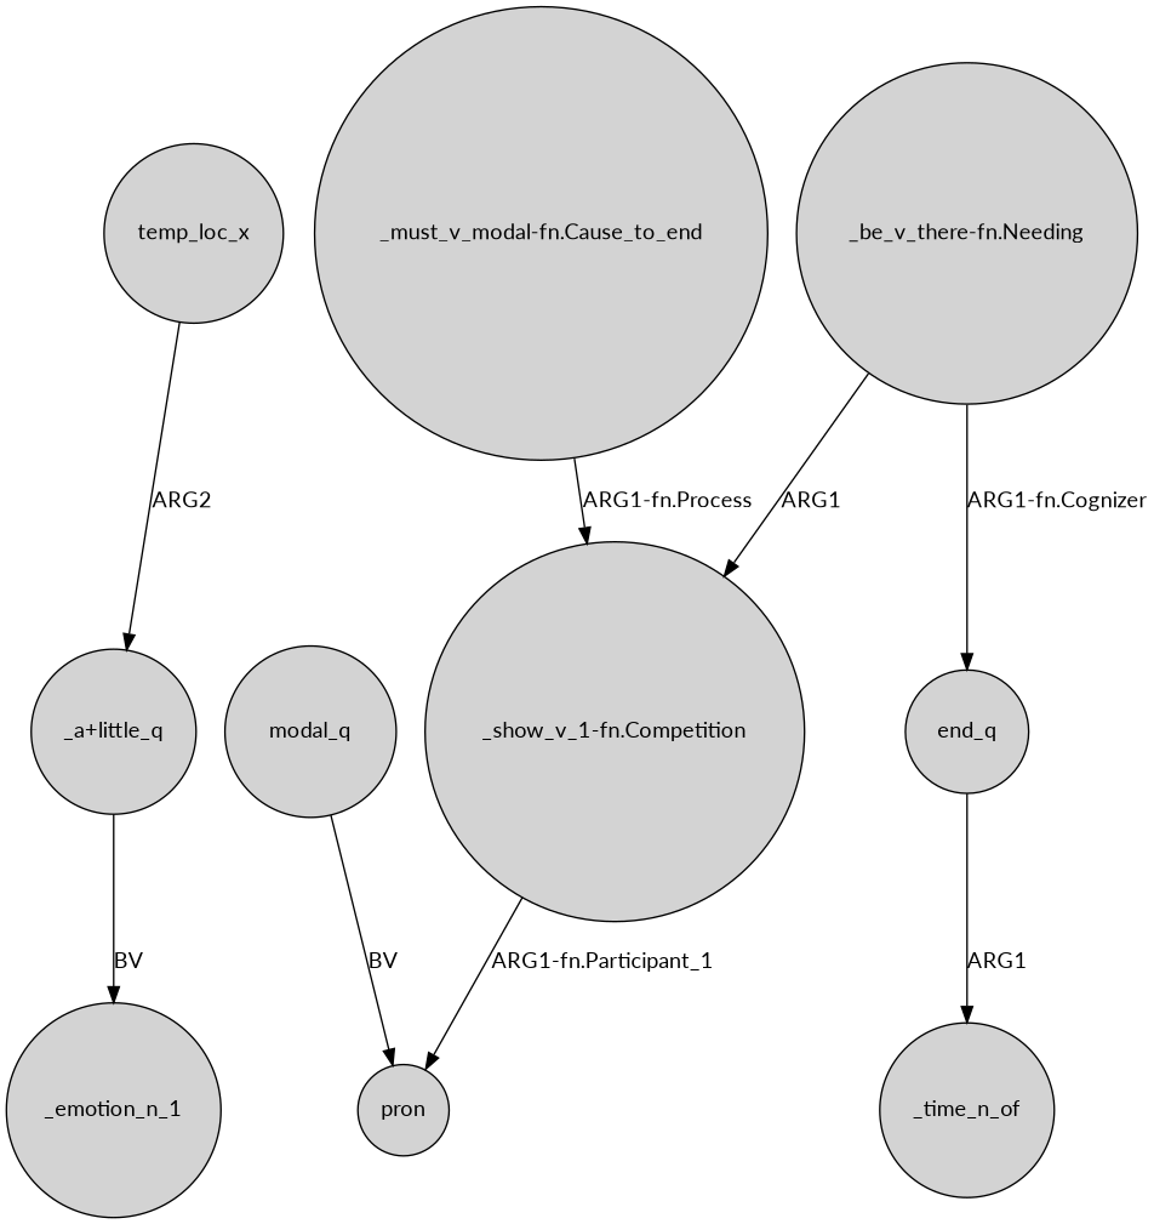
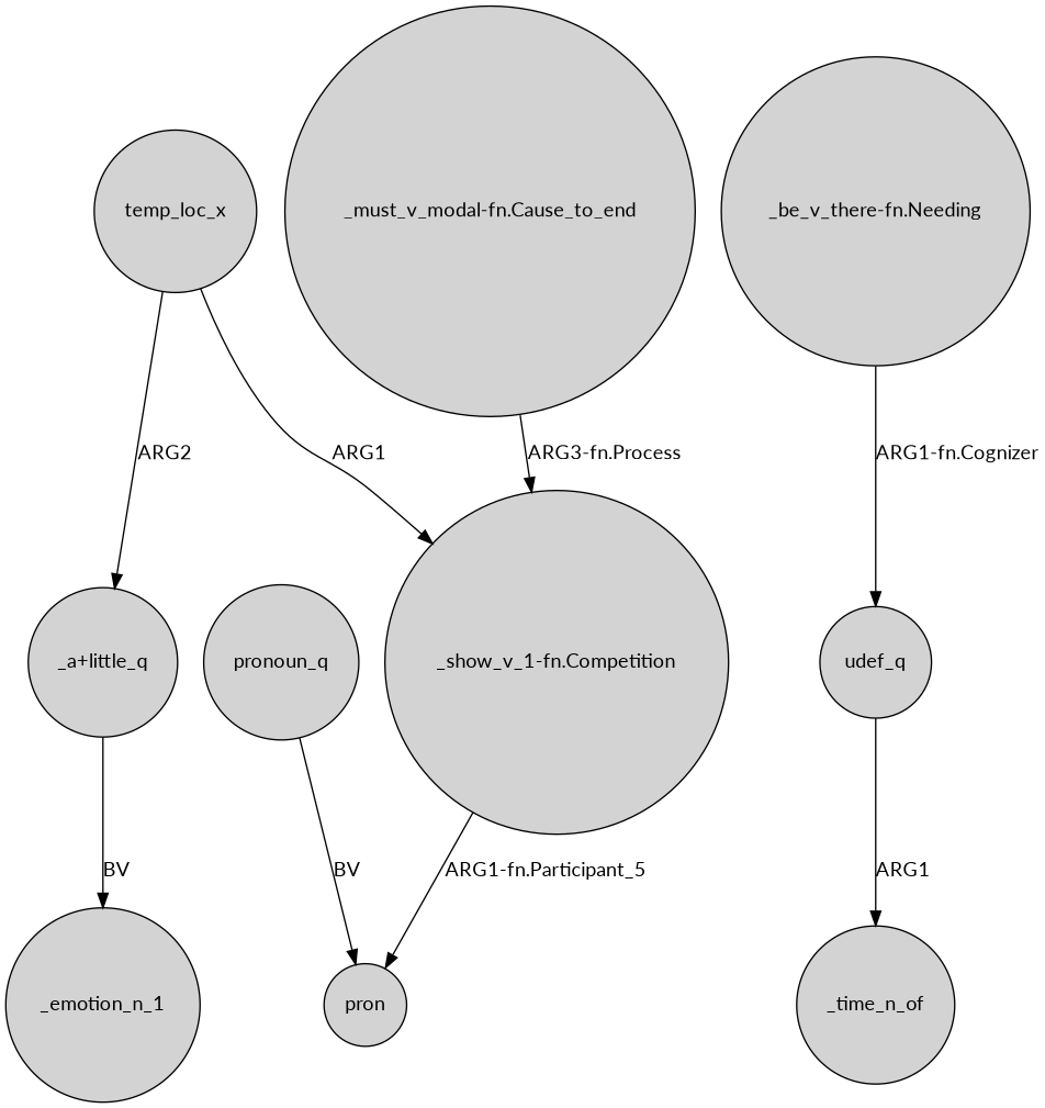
  digraph {
    fontname=Lato
    node [fontname=Lato shape=circle style=filled]
    edge [fontname=Lato]
    "_show_v_1-fn.Competition"
    pron
    "_must_v_modal-fn.Cause_to_end"
-   udef_q [label=end_q]
+   udef_q
    _time_n_of
    "_a+little_q"
    _emotion_n_1
    temp_loc_x
-   pronoun_q [label=modal_q]
+   pronoun_q
    "_be_v_there-fn.Needing"
-   "_show_v_1-fn.Competition" -> pron [label="ARG1-fn.Participant_1"]
-   "_must_v_modal-fn.Cause_to_end" -> "_show_v_1-fn.Competition" [label="ARG1-fn.Process"]
+   "_show_v_1-fn.Competition" -> pron [label="ARG1-fn.Participant_5"]
+   "_must_v_modal-fn.Cause_to_end" -> "_show_v_1-fn.Competition" [label="ARG3-fn.Process"]
    udef_q -> _time_n_of [label=ARG1]
    "_a+little_q" -> _emotion_n_1 [label=BV]
-   "_be_v_there-fn.Needing" -> "_show_v_1-fn.Competition" [label=ARG1]
+   temp_loc_x -> "_show_v_1-fn.Competition" [label=ARG1]
    temp_loc_x -> "_a+little_q" [label=ARG2]
    pronoun_q -> pron [label=BV]
    "_be_v_there-fn.Needing" -> udef_q [label="ARG1-fn.Cognizer"]
  }
